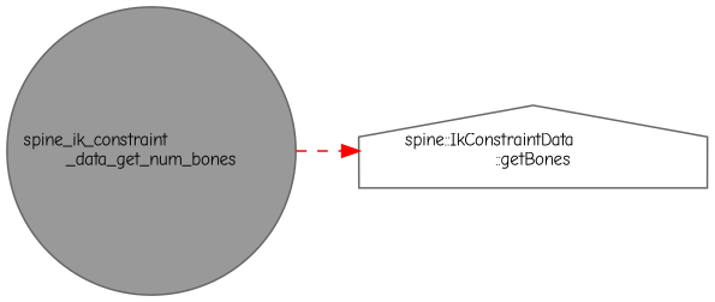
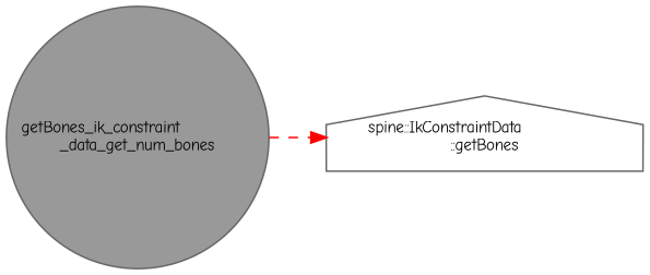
  digraph {
    rankdir=LR
    fontname="Comic Neue"
    node [fontname="Comic Neue" fontsize=10 style=filled]
-   n1 [color=gray40 fillcolor=grey60 fontcolor=black height=0.2 label="spine_ik_constraint\l_data_get_num_bones" shape=circle width=0.4]
+   n1 [color=gray40 fillcolor=grey60 fontcolor=black height=0.2 label="getBones_ik_constraint\l_data_get_num_bones" shape=circle width=0.4]
    n2 [color=grey40 fillcolor=white height=0.2 label="spine::IkConstraintData\l::getBones" shape=house width=0.4]
    n1 -> n2 [color=red fontname="Comic Neue" fontsize=10 labelfontname=Helvetica labelfontsize=10 style=dashed arrowhead=normal]
  }
